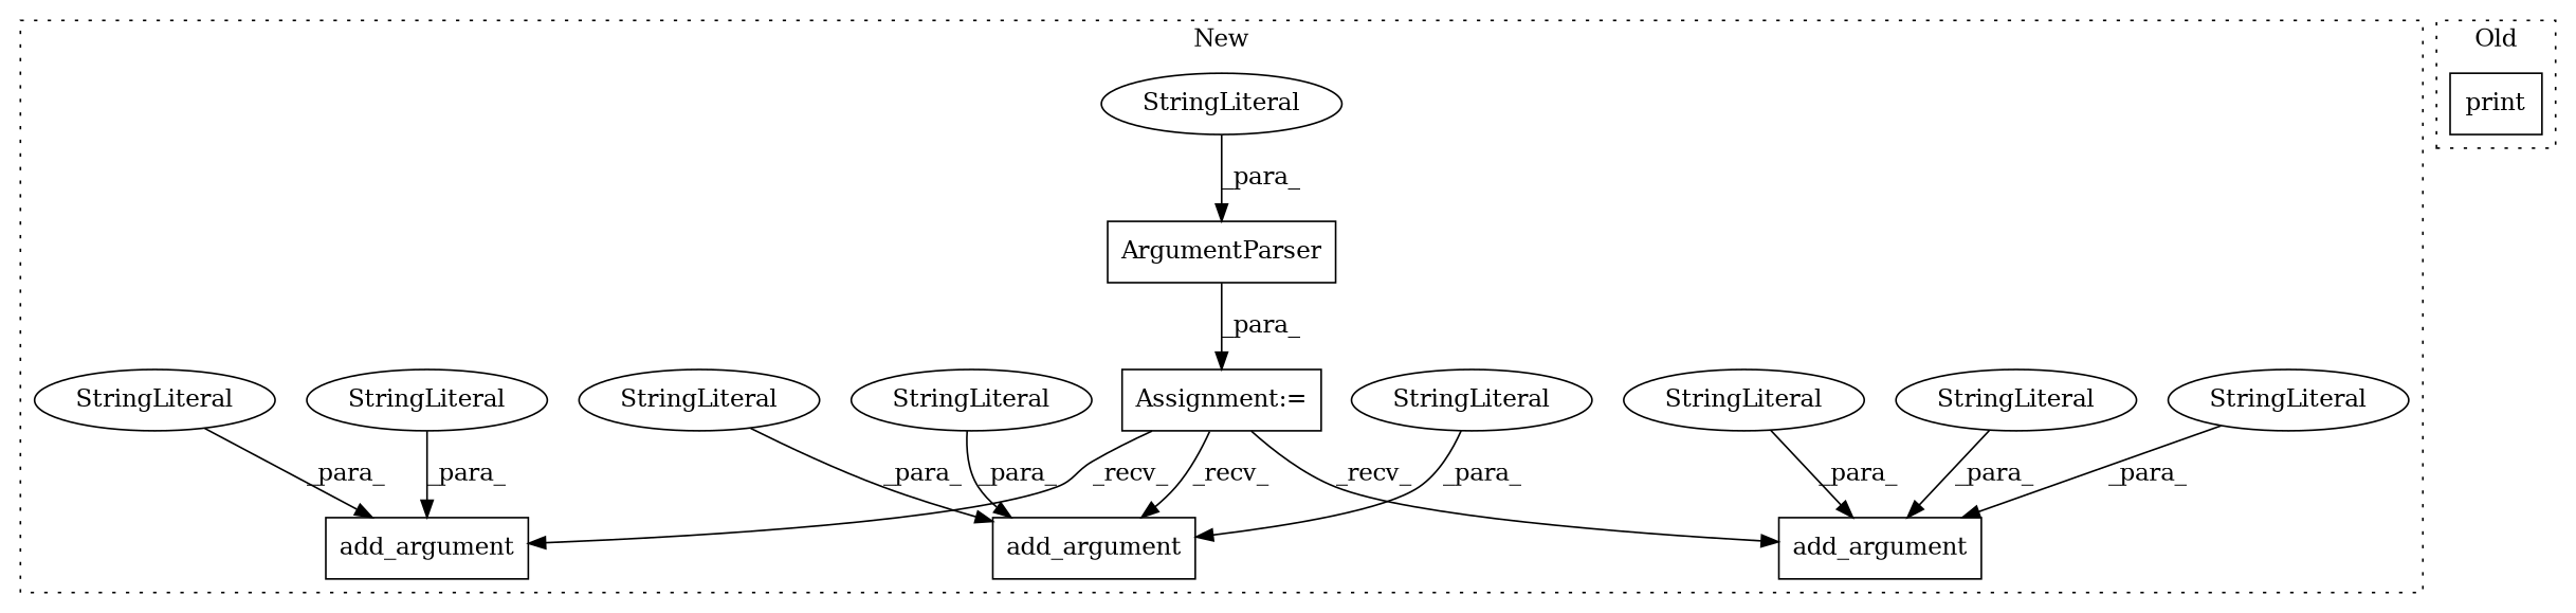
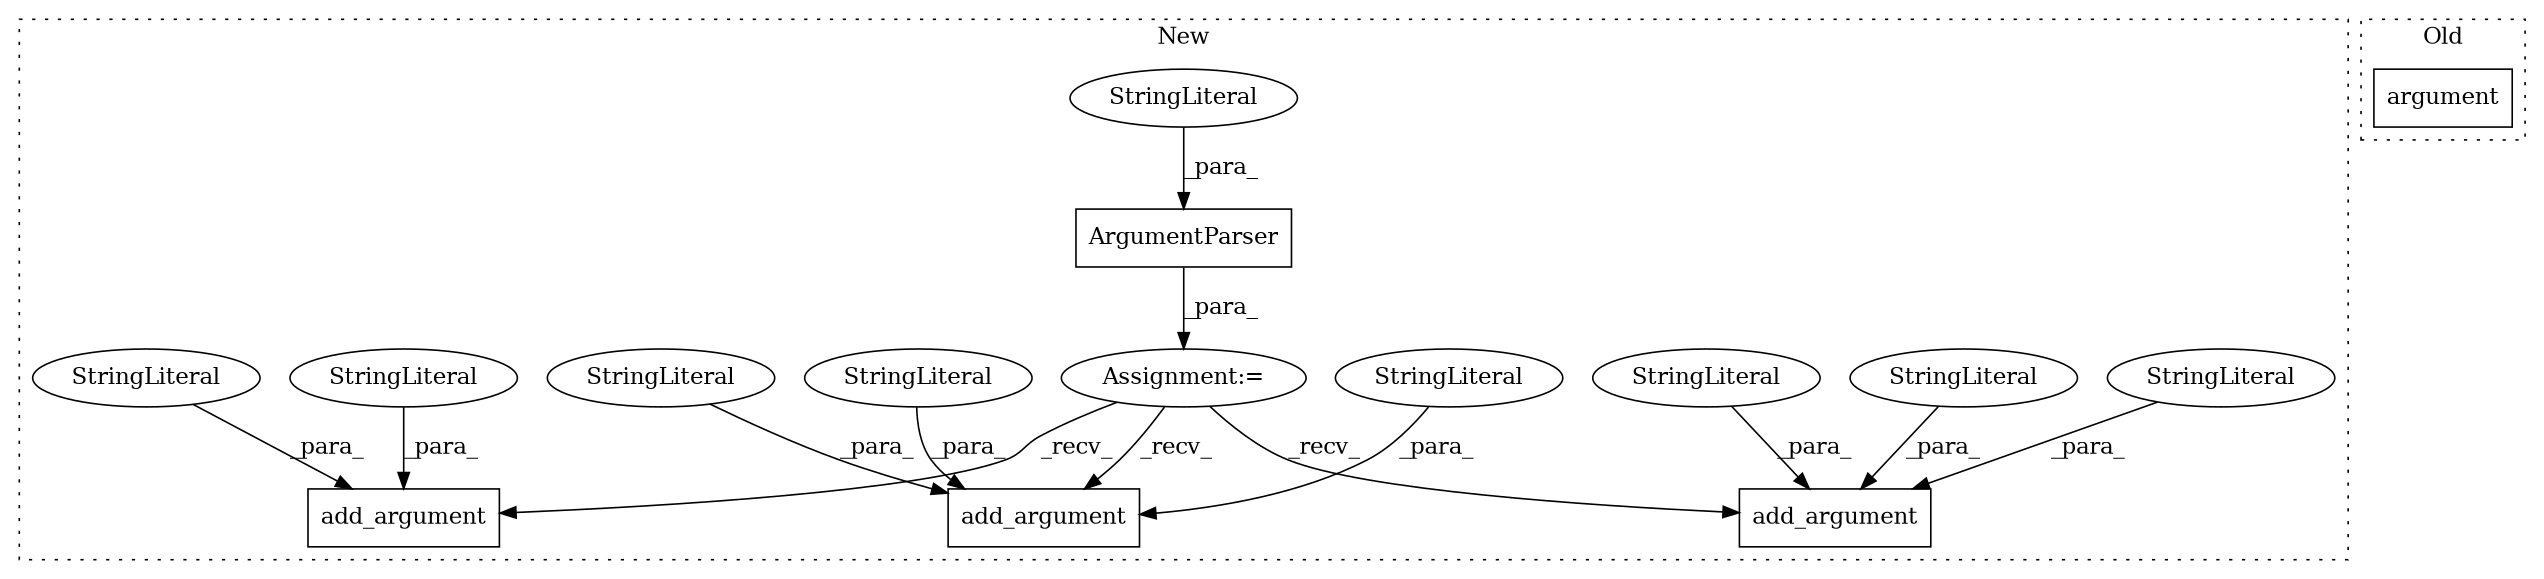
  digraph {
    node [a=45 l="13,1" shape=ellipse]
    n1 [a=32 label=add_argument s="974,1056" shape=box]
    n2 [l=37 label=StringLiteral s=1019]
    n3 [l=10 label=StringLiteral s=987]
    n4 [l=8 label=StringLiteral s=1010]
    n5 [a=32 l="15,1" label=ArgumentParser s="727,748" shape=box]
-   n6 [a=7 l=1 label="Assignment:=" s=717 shape=box]
+   n6 [a=7 l=1 label="Assignment:=" s=717]
    n7 [a=32 label=add_argument s="762,857" shape=box]
    n8 [l=6 label=StringLiteral s=742]
    n9 [a=32 label=add_argument s="871,960" shape=box]
    n10 [l=47 label=StringLiteral s=810]
    n11 [l=15 label=StringLiteral s=794]
    n12 [l=8 label=StringLiteral s=884]
    n13 [l=11 label=StringLiteral s=775]
    n14 [l=50 label=StringLiteral s=910]
-   n15 [a=32 l="6,1" label=print s="1416,1464" shape=box]
+   n15 [a=32 l="6,1" label=argument s="1416,1464" shape=box]
    subgraph cluster_1 {
      label=New
      style=dotted
      n1
      n2
      n3
      n4
      n5
      n6
      n7
      n8
      n9
      n10
      n11
      n12
      n13
      n14
    }
    subgraph cluster_2 {
      label=Old
      style=dotted
      n15
    }
    n2 -> n1 [label=_para_]
    n3 -> n1 [label=_para_]
    n4 -> n1 [label=_para_]
    n5 -> n6 [label=_para_]
    n6 -> n1 [label=_recv_]
    n6 -> n7 [label=_recv_]
    n6 -> n9 [label=_recv_]
    n8 -> n5 [label=_para_]
    n10 -> n7 [label=_para_]
    n11 -> n7 [label=_para_]
    n12 -> n9 [label=_para_]
    n13 -> n7 [label=_para_]
    n14 -> n9 [label=_para_]
  }
